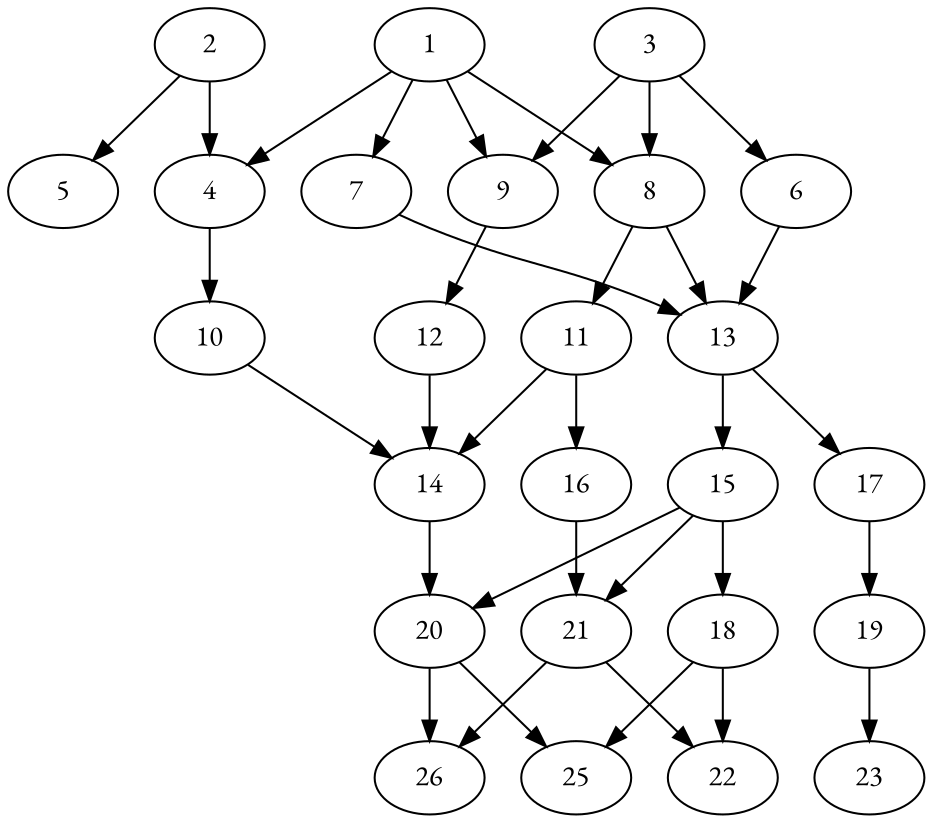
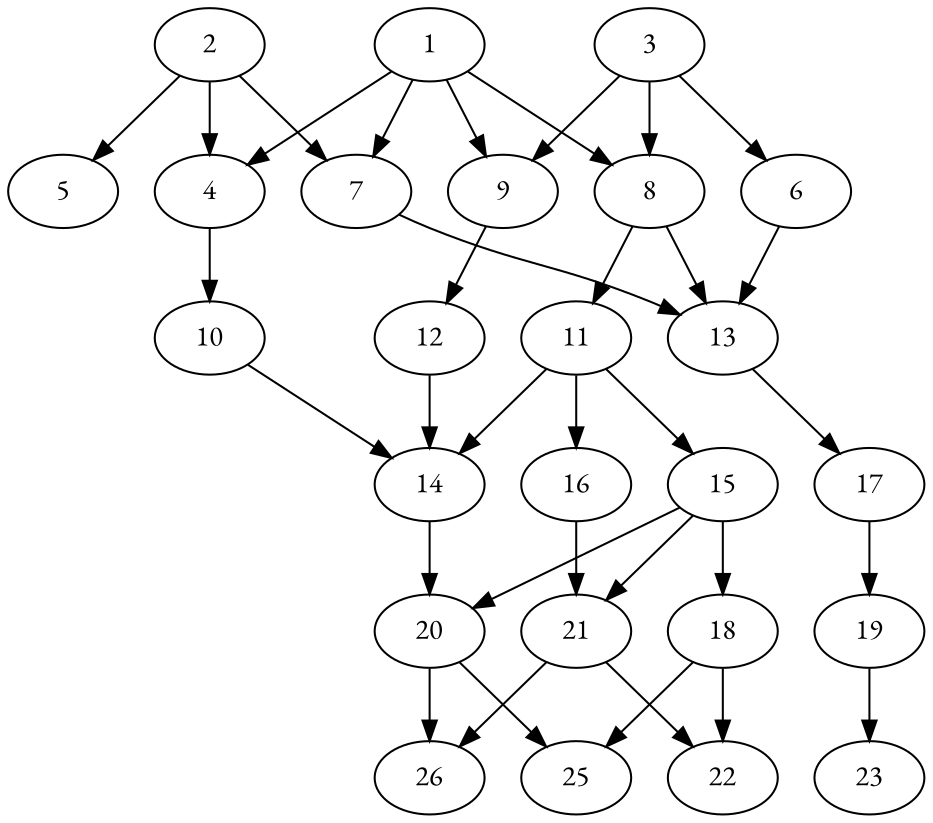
  digraph {
    fontname="EB Garamond"
    node [alpha=0.06 fontname="EB Garamond"]
    edge [fontname="EB Garamond"]
    1 [expect_size=62162210376896217088]
    4 [alpha=0.10 expect_size=29991328354178384]
    7 [alpha=0.03 expect_size=410079912855620928]
    8 [alpha=0.04 expect_size=63858750259378000]
    9 [alpha=0.10 expect_size=5969699152085385216]
    10 [alpha=0.12 expect_size=251916023327597728]
    13 [alpha=0.08 expect_size=11015307194282432]
    11 [alpha=0.05 expect_size=12692869024270926]
    12 [expect_size=4771431511295716]
    14 [alpha=0.08 expect_size=98638484822885104]
    15 [alpha=0.13 expect_size=275290429997205946368]
    17 [expect_size=226553609457579776]
    16 [alpha=0.13 expect_size=25700917112830164992]
    2 [alpha=0.01 expect_size=487085389516294]
    5 [alpha=0.15 expect_size=11019711017138520064]
    3 [alpha=0.05 expect_size=13039021462860888]
    6 [alpha=0.03 expect_size=167746621534198688]
    20 [alpha=0.13 expect_size=3126591268546528]
    21 [expect_size=11567726161923774]
    18 [expect_size=77535349233101232]
    19 [alpha=0.09 expect_size=143415551730292432]
    25 [alpha=0.09 expect_size=169413638977513]
    n23 [alpha=0.07 expect_size=228141374653627904 label=26]
    22 [expect_size=1669081181876613]
    23 [alpha=0.08 expect_size=5286612561721472]
    1 -> 4
    1 -> 7
    1 -> 8
    1 -> 9
    4 -> 10
    7 -> 13
    8 -> 13
    8 -> 11
    9 -> 12
    10 -> 14
-   13 -> 15
+   11 -> 15
    13 -> 17
    11 -> 14
    11 -> 16
    12 -> 14
    14 -> 20
    15 -> 20
    15 -> 21
    15 -> 18
    17 -> 19
    16 -> 21
    2 -> 4
+   2 -> 7
    2 -> 5
    3 -> 8
    3 -> 9
    3 -> 6
    6 -> 13
    20 -> 25
    20 -> n23
    21 -> n23
    21 -> 22
    18 -> 25
    18 -> 22
    19 -> 23
  }
